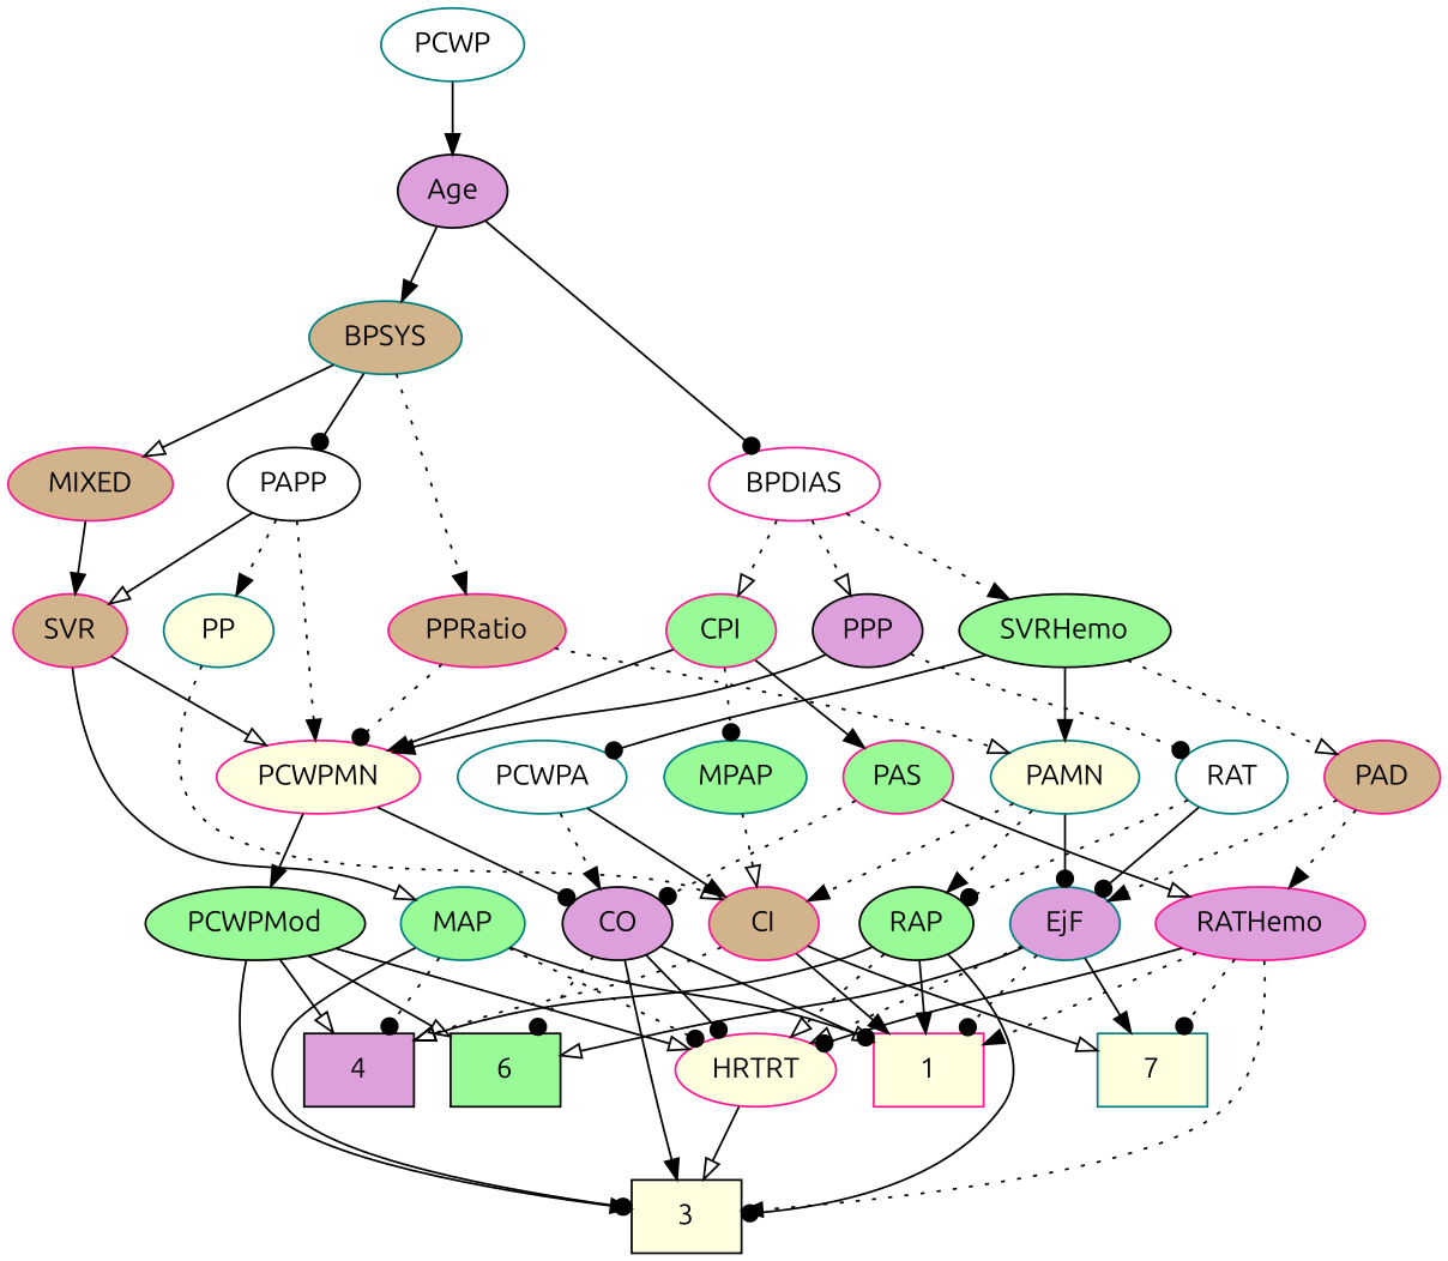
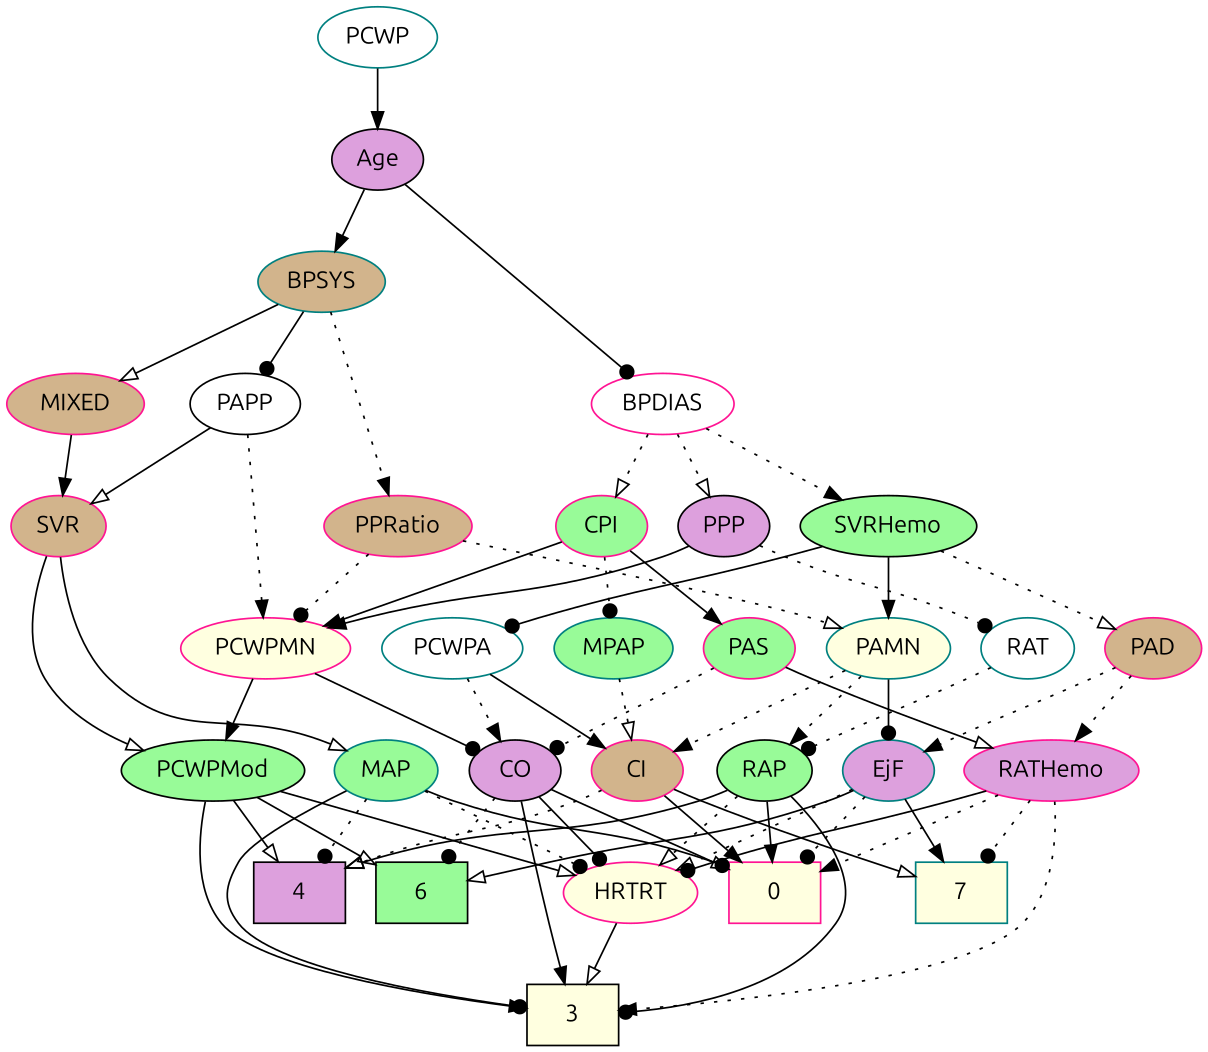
  strict digraph {
    fontname=Ubuntu
    node [color=deeppink fillcolor=palegreen fontname=Ubuntu style=filled]
    edge [arrowhead=normal fontname=Ubuntu style=solid]
-   1 [fillcolor=lightyellow height=0.5 shape=box width=0.75]
+   1 [fillcolor=lightyellow height=0.5 shape=box width=0.75 label=0]
    n2 [color=black height=0.5 label=6 shape=box width=0.75]
    3 [color=black fillcolor=lightyellow height=0.5 shape=box width=0.75]
    4 [color=black fillcolor=plum height=0.5 shape=box width=0.75]
    n5 [color=teal fillcolor=lightyellow height=0.5 label=7 shape=box width=0.75]
    Age [color=black fillcolor=plum height=0.5 width=0.75]
    BPSYS [color=teal fillcolor=tan height=0.5 width=1.0471]
    BPDIAS [fillcolor=white height=0.5 width=1.1735]
    MIXED [fillcolor=tan height=0.5 width=1.1193]
    PPRatio [fillcolor=tan height=0.5 width=1.1013]
    PAPP [color=black fillcolor=white height=0.5 width=0.88464]
    CPI [height=0.5 width=0.75]
    SVRHemo [color=black height=0.5 width=1.3902]
    PPP [color=black fillcolor=plum height=0.5 width=0.75]
    SVR [fillcolor=tan height=0.5 width=0.77632]
    PAMN [color=teal fillcolor=lightyellow height=0.5 width=1.011]
    PCWPMN [fillcolor=lightyellow height=0.5 width=1.3902]
-   PP [color=teal fillcolor=lightyellow height=0.5 width=0.75]
    MPAP [color=teal height=0.5 width=0.97491]
    PAS [height=0.5 width=0.75]
    PAD [fillcolor=tan height=0.5 width=0.79437]
    PCWPA [color=teal fillcolor=white height=0.5 width=1.1555]
    RAT [color=teal fillcolor=white height=0.5 width=0.75827]
    EjF [color=teal fillcolor=plum height=0.5 width=0.75]
    HRTRT [fillcolor=lightyellow height=0.5 width=1.1013]
    RAP [color=black height=0.5 width=0.77632]
    PCWPMod [color=black height=0.5 width=1.4443]
    MAP [color=teal height=0.5 width=0.84854]
    CI [fillcolor=tan height=0.5 width=0.75]
    CO [color=black fillcolor=plum height=0.5 width=0.75]
    RATHemo [fillcolor=plum height=0.5 width=1.3721]
    PCWP [color=teal fillcolor=white height=0.5 width=0.97491]
    Age -> BPSYS
    Age -> BPDIAS [arrowhead=dot]
    BPSYS -> MIXED [arrowhead=onormal]
    BPSYS -> PPRatio [style=dotted]
    BPSYS -> PAPP [arrowhead=dot]
    BPDIAS -> CPI [arrowhead=onormal style=dotted]
    BPDIAS -> SVRHemo [style=dotted]
    BPDIAS -> PPP [arrowhead=onormal style=dotted]
    MIXED -> SVR
    PPRatio -> PAMN [arrowhead=onormal style=dotted]
    PPRatio -> PCWPMN [arrowhead=dot style=dotted]
    PAPP -> SVR [arrowhead=onormal]
    PAPP -> PCWPMN [style=dotted]
-   PAPP -> PP [style=dotted]
    CPI -> PCWPMN
    CPI -> MPAP [arrowhead=dot style=dotted]
    CPI -> PAS
    SVRHemo -> PAMN
    SVRHemo -> PAD [arrowhead=onormal style=dotted]
    SVRHemo -> PCWPA [arrowhead=dot]
    PPP -> PCWPMN
    PPP -> RAT [arrowhead=dot style=dotted]
-   SVR -> PCWPMN [arrowhead=onormal]
+   SVR -> PCWPMod [arrowhead=onormal]
    SVR -> MAP [arrowhead=onormal]
    PAMN -> EjF [arrowhead=dot]
    PAMN -> RAP [style=dotted]
    PAMN -> CI [style=dotted]
    PCWPMN -> PCWPMod
    PCWPMN -> CO [arrowhead=dot]
-   PP -> CI [arrowhead=onormal style=dotted]
    MPAP -> CI [arrowhead=onormal style=dotted]
    PAS -> CO [arrowhead=dot style=dotted]
    PAS -> RATHemo [arrowhead=onormal]
    PAD -> EjF [style=dotted]
    PAD -> RATHemo [style=dotted]
    PCWPA -> CI
    PCWPA -> CO [style=dotted]
-   RAT -> EjF [arrowhead=dot]
    RAT -> RAP [arrowhead=dot style=dotted]
    EjF -> 1 [arrowhead=dot style=dotted]
    EjF -> n2 [arrowhead=onormal]
    EjF -> n5
    EjF -> HRTRT [arrowhead=onormal style=dotted]
    HRTRT -> 3 [arrowhead=onormal]
    RAP -> 1
    RAP -> 3 [arrowhead=dot]
    RAP -> 4 [arrowhead=onormal]
    RAP -> HRTRT [arrowhead=onormal style=dotted]
    PCWPMod -> n2 [arrowhead=onormal]
    PCWPMod -> 3
    PCWPMod -> 4 [arrowhead=onormal]
    PCWPMod -> HRTRT [arrowhead=onormal]
    MAP -> 1 [arrowhead=dot]
    MAP -> 3 [arrowhead=dot]
    MAP -> 4 [arrowhead=dot style=dotted]
    MAP -> HRTRT [arrowhead=dot style=dotted]
    CI -> 1
    CI -> 4 [arrowhead=onormal style=dotted]
    CI -> n5 [arrowhead=onormal]
    CO -> 1 [arrowhead=onormal]
    CO -> n2 [arrowhead=dot style=dotted]
    CO -> 3
    CO -> HRTRT [arrowhead=dot]
    RATHemo -> 1 [style=dotted]
    RATHemo -> 3 [style=dotted]
    RATHemo -> n5 [arrowhead=dot style=dotted]
    RATHemo -> HRTRT [arrowhead=dot]
    PCWP -> Age
  }
